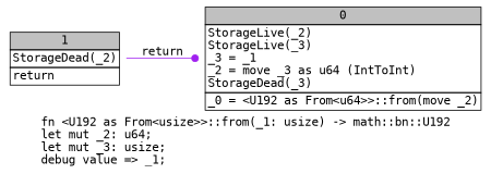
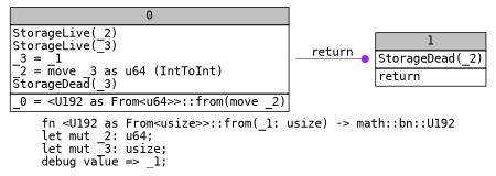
  digraph {
    fontname="DejaVu Sans Mono"
    label=<fn &lt;U192 as From&lt;usize&gt;&gt;::from(_1: usize) -&gt; math::bn::U192<br align="left"/>let mut _2: u64;<br align="left"/>let mut _3: usize;<br align="left"/>debug value =&gt; _1;<br align="left"/>>
    rankdir=LR
    node [fontname="DejaVu Sans Mono" shape=none]
    n1 [label=<<table border="0" cellborder="1" cellspacing="0"><tr><td bgcolor="gray" align="center" colspan="1">0</td></tr><tr><td align="left" balign="left">StorageLive(_2)<br/>StorageLive(_3)<br/>_3 = _1<br/>_2 = move _3 as u64 (IntToInt)<br/>StorageDead(_3)<br/></td></tr><tr><td align="left">_0 = &lt;U192 as From&lt;u64&gt;&gt;::from(move _2)</td></tr></table>>]
    n2 [label=<<table border="0" cellborder="1" cellspacing="0"><tr><td bgcolor="gray" align="center" colspan="1">1</td></tr><tr><td align="left" balign="left">StorageDead(_2)<br/></td></tr><tr><td align="left">return</td></tr></table>>]
-   n2 -> n1 [fontname="DejaVu Sans Mono" label=return color=purple arrowhead=dot]
+   n1 -> n2 [fontname="DejaVu Sans Mono" label=return color=purple arrowhead=dot]
  }
